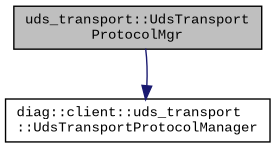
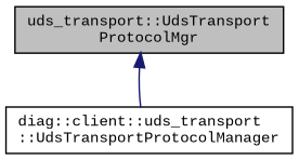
  digraph {
    fontname="Liberation Mono"
    node [color=black fontname="Liberation Mono" fontsize=10 shape=record style=filled]
    n1 [fillcolor=grey75 fontcolor=black height=0.2 label="uds_transport::UdsTransport\lProtocolMgr" width=0.4]
    n2 [fillcolor=white height=0.2 label="diag::client::uds_transport\l::UdsTransportProtocolManager" width=0.4]
-   n2 -> n1 [color=midnightblue dir=back fontname="Liberation Mono" fontsize=10 labelfontname=Helvetica labelfontsize=10 style=solid]
+   n1 -> n2 [color=midnightblue dir=back fontname="Liberation Mono" fontsize=10 labelfontname=Helvetica labelfontsize=10 style=solid]
  }
